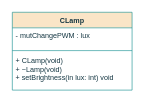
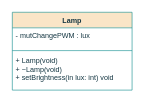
  <mxCell id="0" />
  <mxCell id="1" parent="0" />
- <mxCell id="2" value="CLamp" style="swimlane;fontStyle=1;align=center;verticalAlign=top;childLayout=stackLayout;horizontal=1;startSize=26;horizontalStack=0;resizeParent=1;resizeParentMax=0;resizeLast=0;collapsible=1;marginBottom=0;fillColor=#FAE5C7;strokeColor=#0F8B8D;fontColor=#143642;" vertex="1" parent="1"><mxGeometry x="20" y="20" width="200" height="130" as="geometry" /></mxCell>
+ <mxCell id="2" value="Lamp" style="swimlane;fontStyle=1;align=center;verticalAlign=top;childLayout=stackLayout;horizontal=1;startSize=26;horizontalStack=0;resizeParent=1;resizeParentMax=0;resizeLast=0;collapsible=1;marginBottom=0;fillColor=#FAE5C7;strokeColor=#0F8B8D;fontColor=#143642;" vertex="1" parent="1"><mxGeometry x="20" y="20" width="200" height="130" as="geometry" /></mxCell>
  <mxCell id="3" value="- mutChangePWM : lux&#10;&#10;" style="text;strokeColor=none;fillColor=none;align=left;verticalAlign=top;spacingLeft=4;spacingRight=4;overflow=hidden;rotatable=0;points=[[0,0.5],[1,0.5]];portConstraint=eastwest;fontColor=#143642;" vertex="1" parent="2"><mxGeometry y="26" width="200" height="34" as="geometry" /></mxCell>
  <mxCell id="4" value="" style="line;strokeWidth=1;fillColor=none;align=left;verticalAlign=middle;spacingTop=-1;spacingLeft=3;spacingRight=3;rotatable=0;labelPosition=right;points=[];portConstraint=eastwest;labelBackgroundColor=#DAD2D8;strokeColor=#0F8B8D;fontColor=#143642;" vertex="1" parent="2"><mxGeometry y="60" width="200" height="8" as="geometry" /></mxCell>
- <mxCell id="5" value="+ CLamp(void)&#10;+ ~Lamp(void)&#10;+ setBrightness(in lux: int) void&#10;&#10;" style="text;strokeColor=none;fillColor=none;align=left;verticalAlign=top;spacingLeft=4;spacingRight=4;overflow=hidden;rotatable=0;points=[[0,0.5],[1,0.5]];portConstraint=eastwest;fontColor=#143642;" vertex="1" parent="2"><mxGeometry y="68" width="200" height="62" as="geometry" /></mxCell>
+ <mxCell id="5" value="+ Lamp(void)&#10;+ ~Lamp(void)&#10;+ setBrightness(in lux: int) void&#10;&#10;" style="text;strokeColor=none;fillColor=none;align=left;verticalAlign=top;spacingLeft=4;spacingRight=4;overflow=hidden;rotatable=0;points=[[0,0.5],[1,0.5]];portConstraint=eastwest;fontColor=#143642;" vertex="1" parent="2"><mxGeometry y="68" width="200" height="62" as="geometry" /></mxCell>
